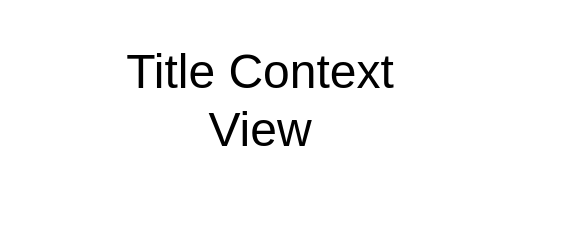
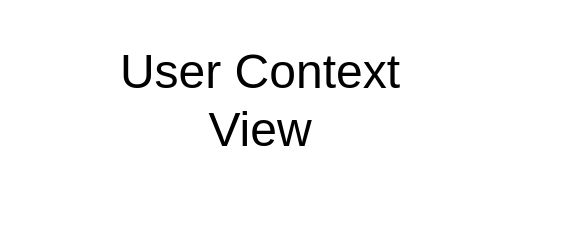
  <mxCell id="0" />
  <mxCell id="1" value="About" style="" parent="0" />
  <mxCell id="2" value="" style="shape=image;html=1;verticalAlign=top;verticalLabelPosition=bottom;labelBackgroundColor=#ffffff;imageAspect=0;aspect=fixed;image=https://cdn1.iconfinder.com/data/icons/hawcons/32/699014-icon-28-information-128.png;shadow=0;dashed=0;fontFamily=Helvetica;fontSize=12;fontColor=#000000;align=center;strokeColor=#000000;fillColor=#505050;dashPattern=1 1;" vertex="1" parent="1"><mxGeometry x="520" y="200" width="20" height="20" as="geometry" /></mxCell>
  <mxCell id="3" value="Title" style="" parent="0" />
- <mxCell id="4" value="Title Context&lt;br&gt;View" style="text;html=1;strokeColor=none;fillColor=none;align=center;verticalAlign=middle;whiteSpace=wrap;rounded=0;fontSize=48;opacity=30;" vertex="1" parent="3"><mxGeometry x="20" y="20" width="480" height="160" as="geometry" /></mxCell>
+ <mxCell id="4" value="User Context&lt;br&gt;View" style="text;html=1;strokeColor=none;fillColor=none;align=center;verticalAlign=middle;whiteSpace=wrap;rounded=0;fontSize=48;opacity=30;" vertex="1" parent="3"><mxGeometry x="20" y="20" width="480" height="160" as="geometry" /></mxCell>
